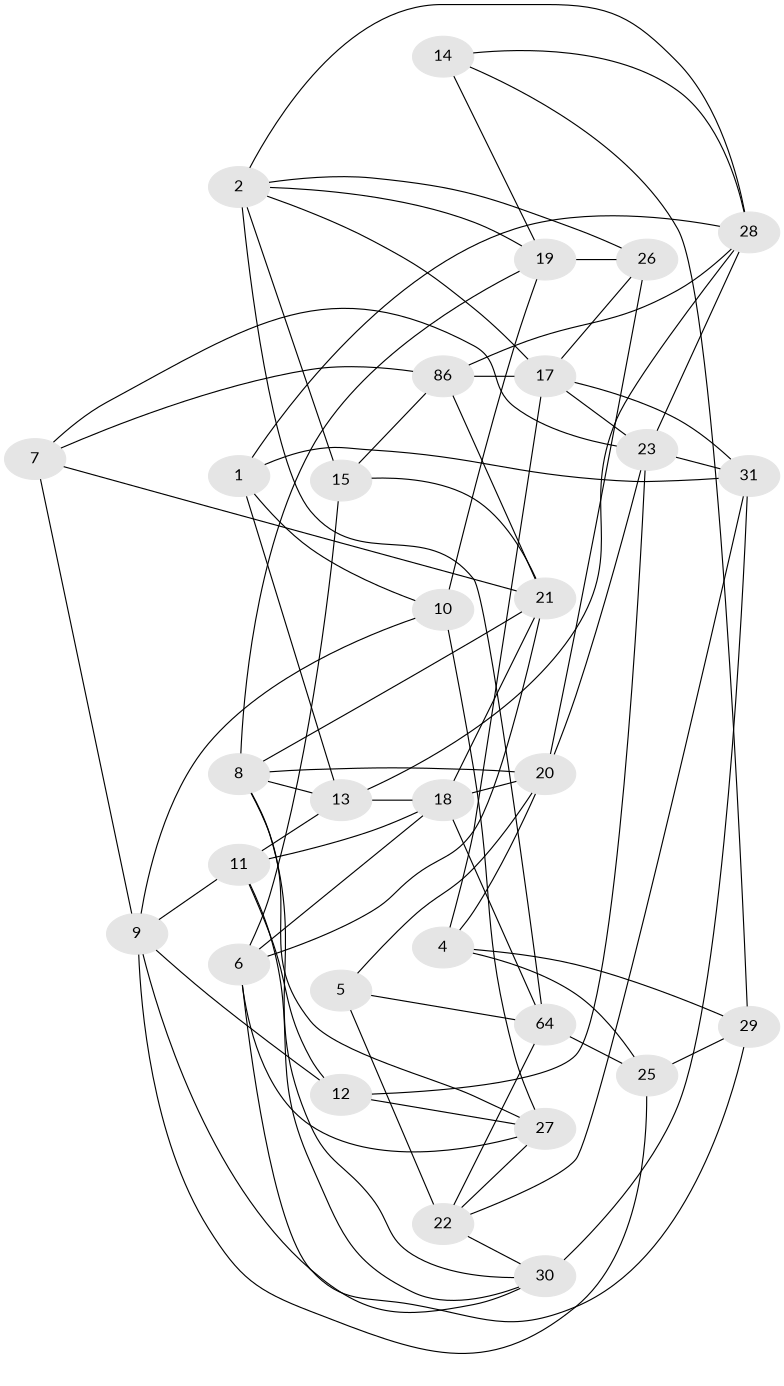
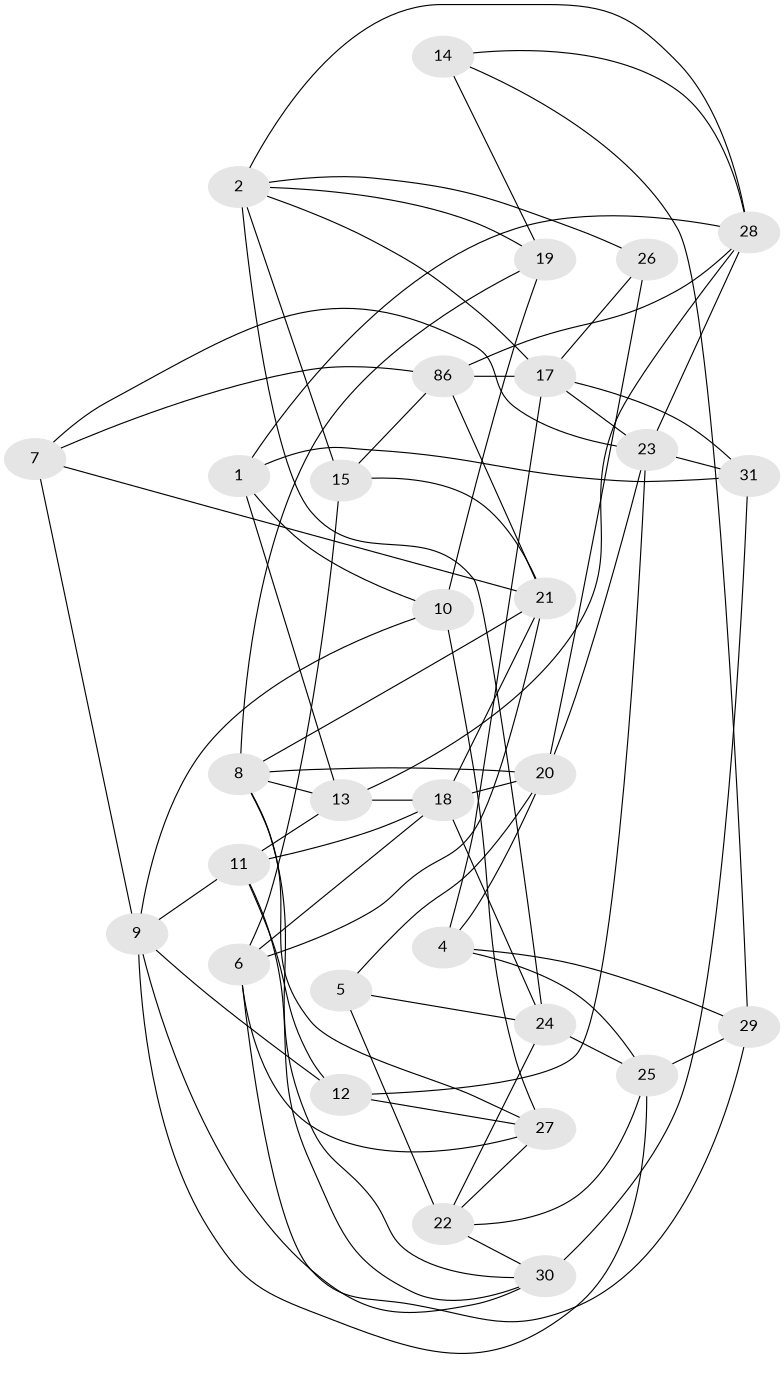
  graph {
    fontname=Lato
    rankdir=LR
    node [color=gray90 fontname=Lato style=filled]
    edge [fontname=Lato weight=1.0]
    1
    10
    13
    28
    31
    19
    27
    18
    2
    15
    17
-   24 [label=64]
+   24
    26
    n14 [label=86]
    21
    23
    25
    5
    20
    22
    4
    29
    30
    6
    7
    9
    11
    12
    8
    14
    1 -- 10
    1 -- 13
    1 -- 28
    1 -- 31
    10 -- 19 [weight=2.0]
    10 -- 27 [weight=2.0]
    13 -- 28
    13 -- 18
-   19 -- 26 [weight=3.0]
    18 -- 24
    18 -- 21
    18 -- 20
    2 -- 28
    2 -- 19
    2 -- 15
    2 -- 17
    2 -- 24
    2 -- 26
    15 -- n14 [weight=3.0]
    15 -- 21
    17 -- 31 [weight=2.0]
    17 -- 26
    17 -- 23
    24 -- 25 [weight=3.0]
    n14 -- 28
    n14 -- 17 [weight=2.0]
    n14 -- 21
    23 -- 28
    23 -- 31
    25 -- 29
    5 -- 24 [weight=2.0]
    5 -- 20
    5 -- 22
    20 -- 26
    20 -- 23
-   22 -- 31
+   22 -- 25
    22 -- 27
    22 -- 24
    22 -- 30 [weight=2.0]
    4 -- 17
    4 -- 25
    4 -- 20
    4 -- 29
    30 -- 31
    6 -- 27
    6 -- 18
    6 -- 15
    6 -- 21
    6 -- 29 [weight=2.0]
    7 -- n14
    7 -- 21
    7 -- 23
    7 -- 9
    9 -- 10
    9 -- 25
    9 -- 30
    9 -- 11
    9 -- 12
    11 -- 13 [weight=2.0]
    11 -- 18
    11 -- 30
    11 -- 12
    12 -- 27
    12 -- 23
    8 -- 13
    8 -- 19
    8 -- 27
    8 -- 21
    8 -- 20
    8 -- 30
    14 -- 28
    14 -- 19
    14 -- 29 [weight=2.0]
  }
